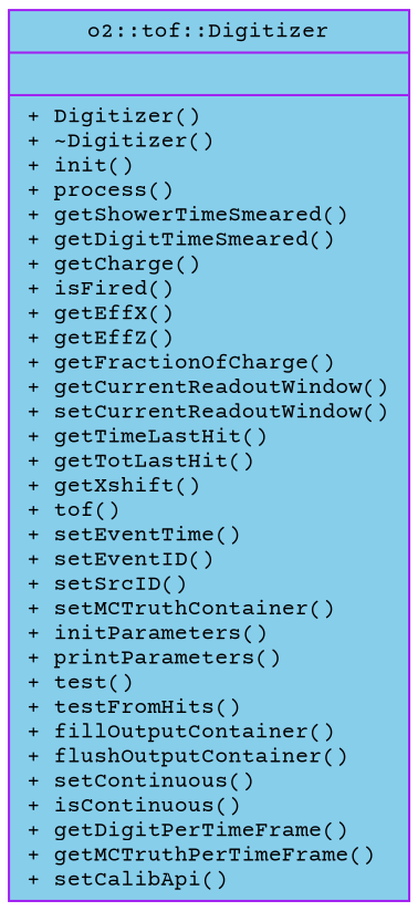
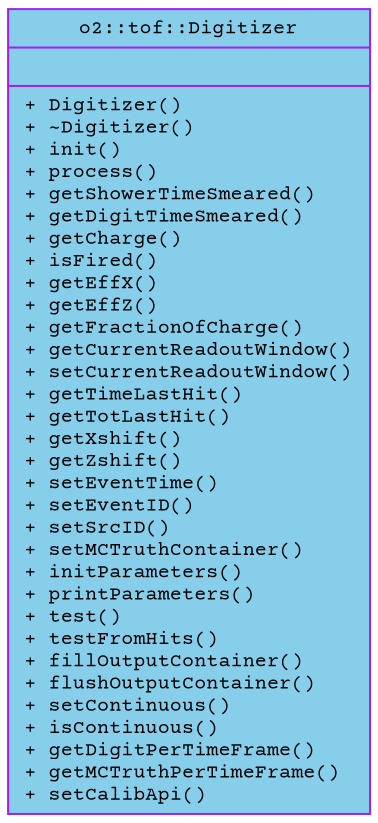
  digraph {
    fontname="Courier Prime"
-   n1 [color=purple fillcolor=skyblue fontcolor=black fontname="Courier Prime" fontsize=10 height=0.2 label="{o2::tof::Digitizer\n||+ Digitizer()\l+ ~Digitizer()\l+ init()\l+ process()\l+ getShowerTimeSmeared()\l+ getDigitTimeSmeared()\l+ getCharge()\l+ isFired()\l+ getEffX()\l+ getEffZ()\l+ getFractionOfCharge()\l+ getCurrentReadoutWindow()\l+ setCurrentReadoutWindow()\l+ getTimeLastHit()\l+ getTotLastHit()\l+ getXshift()\l+ tof()\l+ setEventTime()\l+ setEventID()\l+ setSrcID()\l+ setMCTruthContainer()\l+ initParameters()\l+ printParameters()\l+ test()\l+ testFromHits()\l+ fillOutputContainer()\l+ flushOutputContainer()\l+ setContinuous()\l+ isContinuous()\l+ getDigitPerTimeFrame()\l+ getMCTruthPerTimeFrame()\l+ setCalibApi()\l}" shape=record style=filled width=0.4]
+   n1 [color=purple fillcolor=skyblue fontcolor=black fontname="Courier Prime" fontsize=10 height=0.2 label="{o2::tof::Digitizer\n||+ Digitizer()\l+ ~Digitizer()\l+ init()\l+ process()\l+ getShowerTimeSmeared()\l+ getDigitTimeSmeared()\l+ getCharge()\l+ isFired()\l+ getEffX()\l+ getEffZ()\l+ getFractionOfCharge()\l+ getCurrentReadoutWindow()\l+ setCurrentReadoutWindow()\l+ getTimeLastHit()\l+ getTotLastHit()\l+ getXshift()\l+ getZshift()\l+ setEventTime()\l+ setEventID()\l+ setSrcID()\l+ setMCTruthContainer()\l+ initParameters()\l+ printParameters()\l+ test()\l+ testFromHits()\l+ fillOutputContainer()\l+ flushOutputContainer()\l+ setContinuous()\l+ isContinuous()\l+ getDigitPerTimeFrame()\l+ getMCTruthPerTimeFrame()\l+ setCalibApi()\l}" shape=record style=filled width=0.4]
  }
